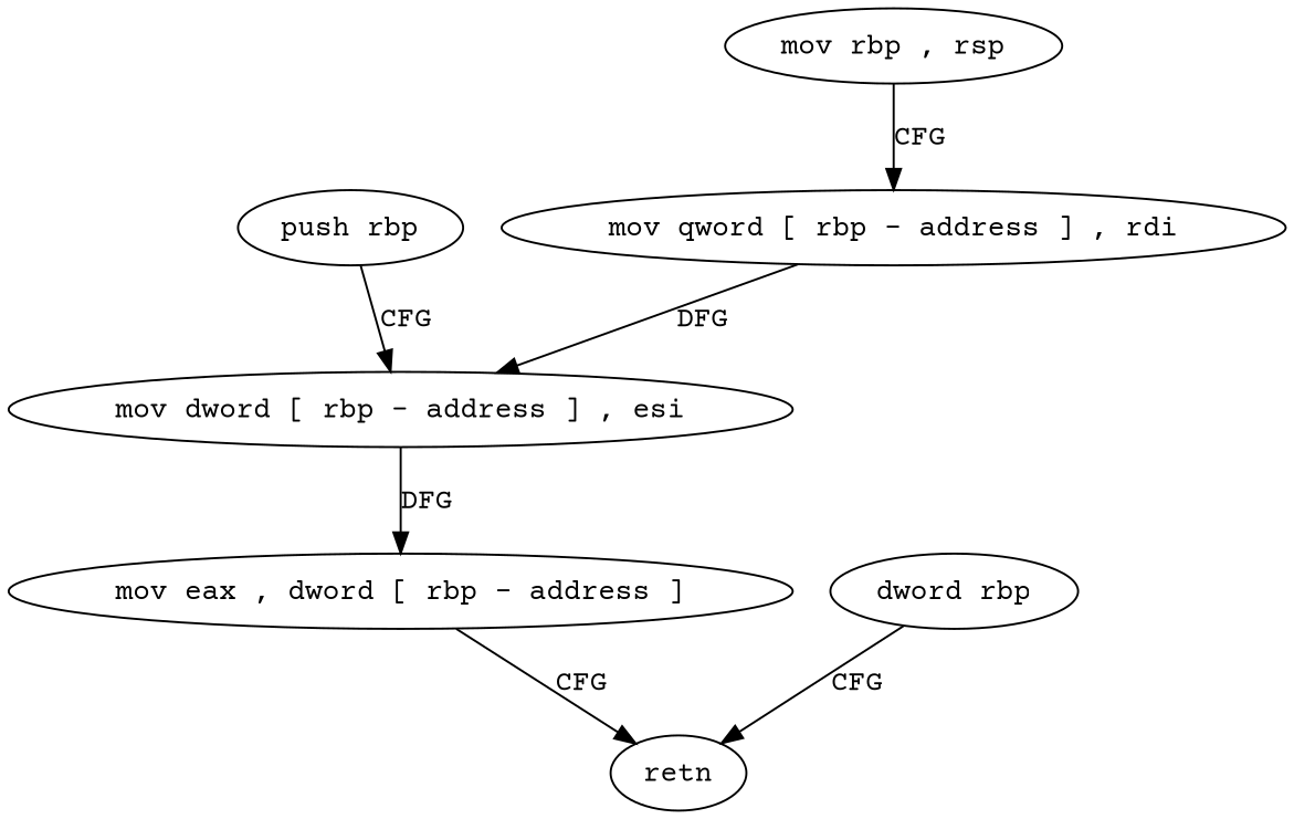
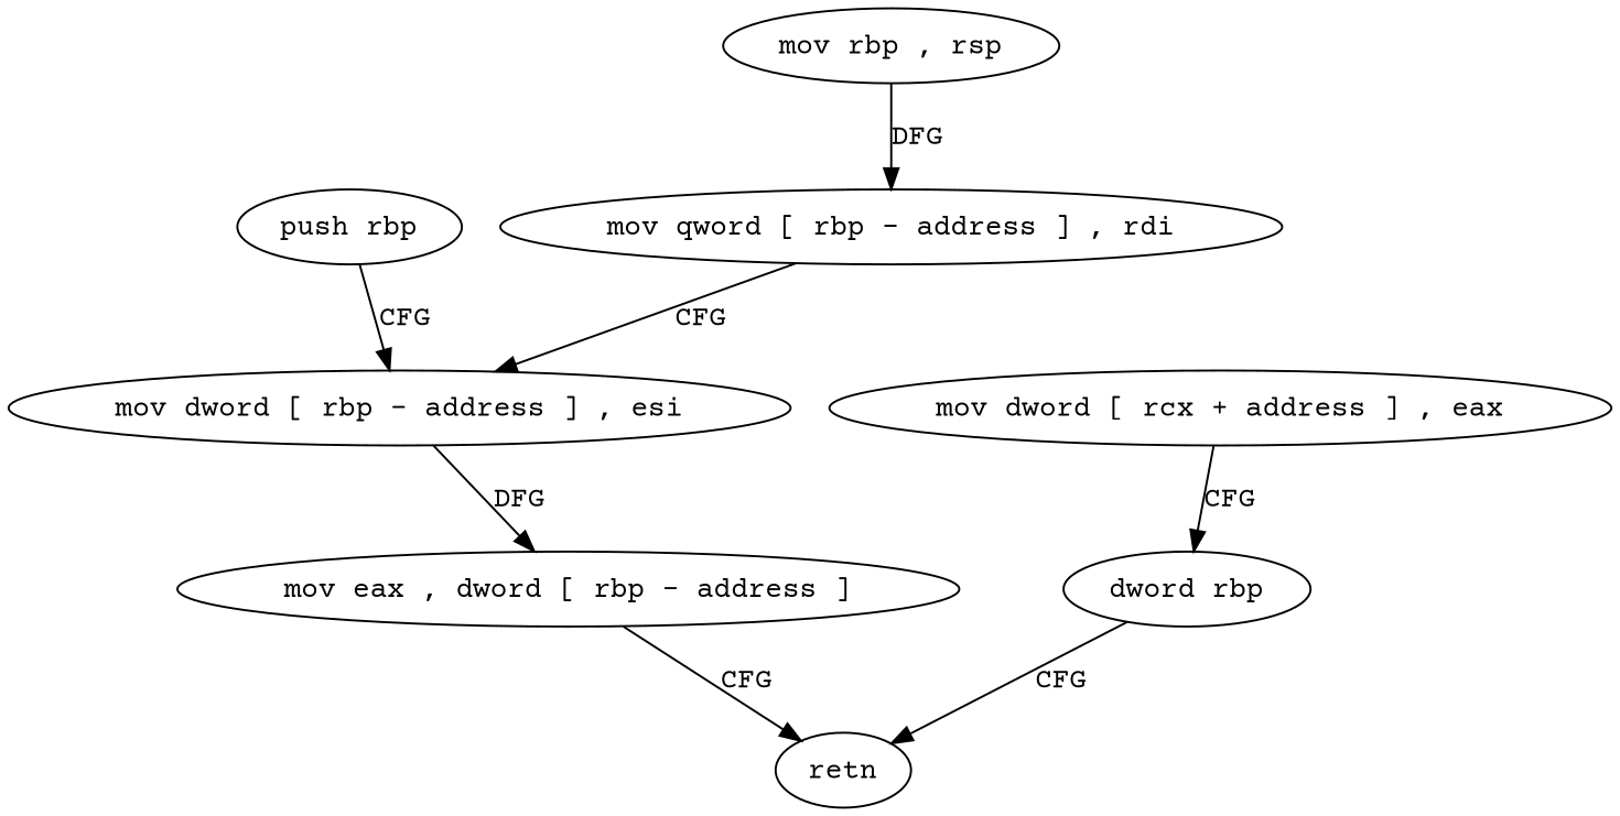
  digraph {
    fontname="Courier Prime"
    node [fontname="Courier Prime"]
    edge [fontname="Courier Prime"]
    n1 [label="push rbp"]
    n2 [label="mov dword [ rbp - address ] , esi"]
    n3 [label="mov rbp , rsp"]
    n4 [label="mov qword [ rbp - address ] , rdi"]
    n5 [label="mov eax , dword [ rbp - address ]"]
    n6 [label=retn]
+   n7 [label="mov dword [ rcx + address ] , eax"]
    n8 [label="dword rbp"]
    n1 -> n2 [label=CFG]
    n2 -> n5 [label=DFG]
-   n3 -> n4 [label=CFG]
-   n4 -> n2 [label=DFG]
+   n3 -> n4 [label=DFG]
+   n4 -> n2 [label=CFG]
    n5 -> n6 [label=CFG]
+   n7 -> n8 [label=CFG]
    n8 -> n6 [label=CFG]
  }
